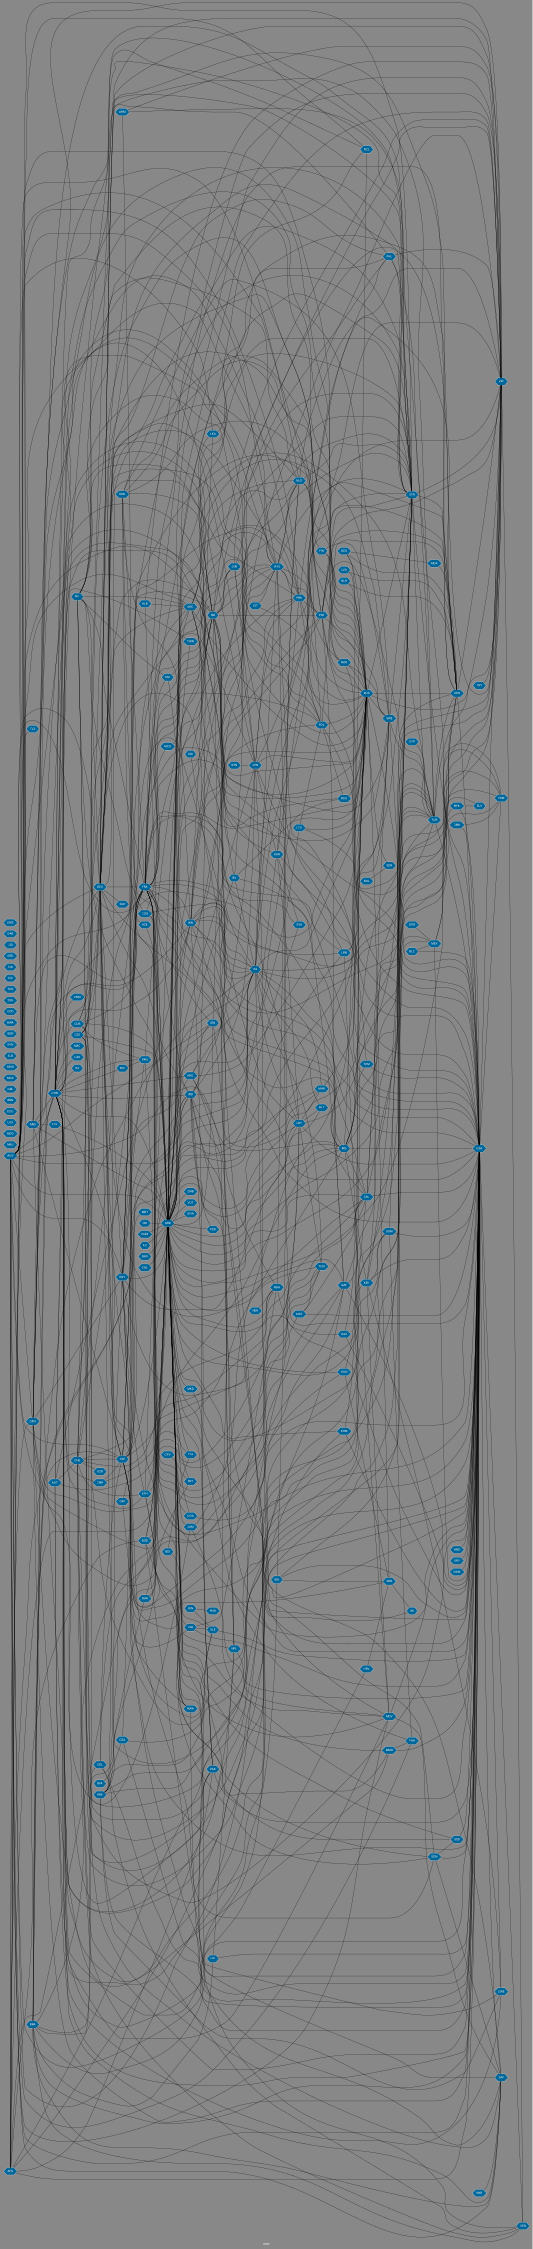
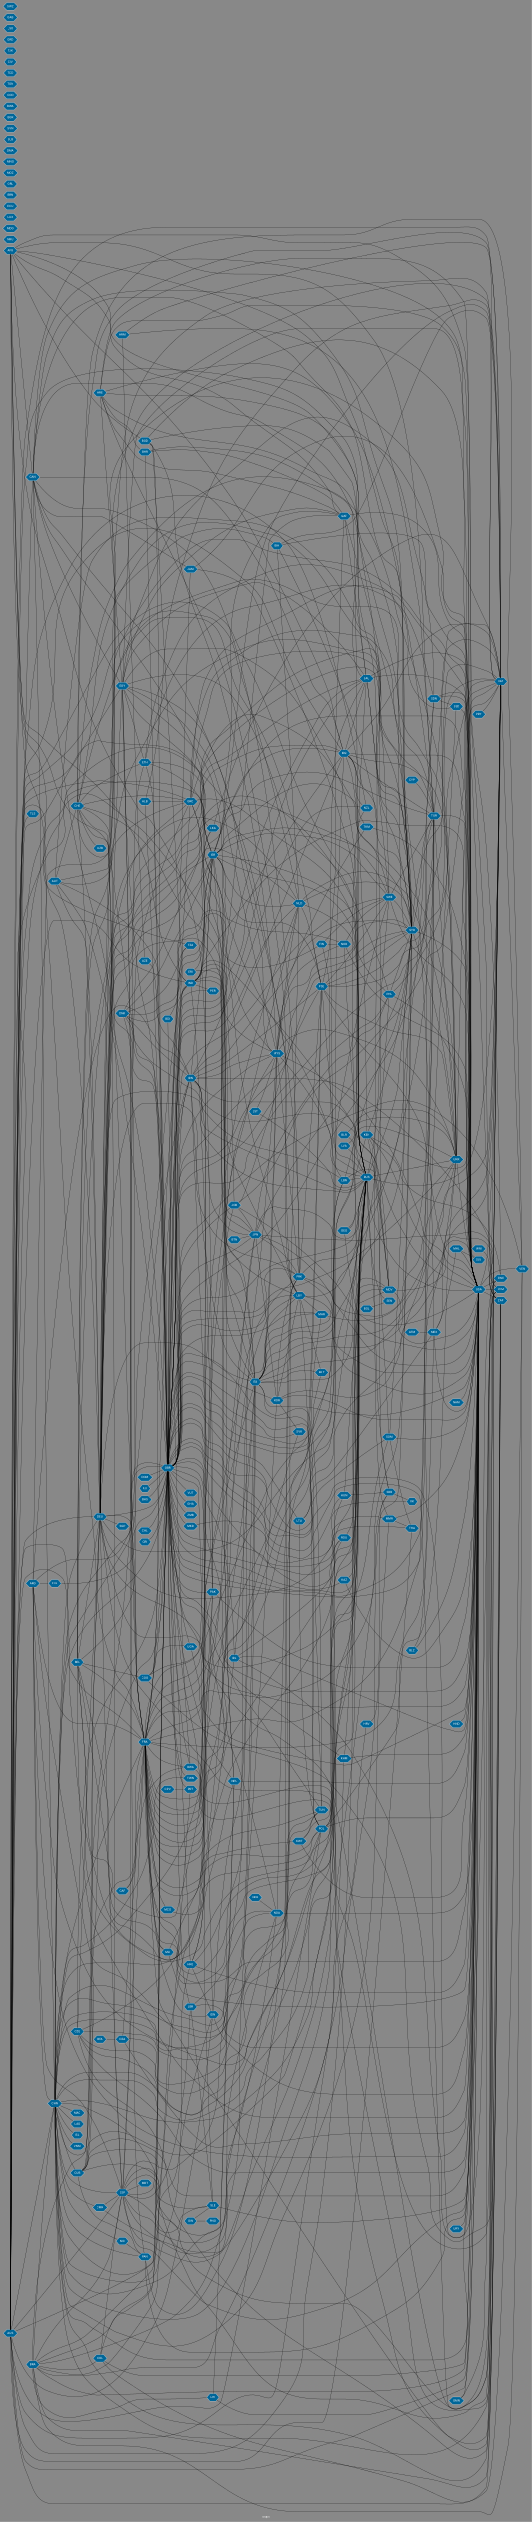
  graph {
    bgcolor="#888888"
    fontcolor=white
    fontname=Inter
    fontsize=12
    label="Graph"
    rankdir=LR
    node [color=white fillcolor="#006699" fontcolor=white fontname=Inter shape=hexagon style=filled]
    edge [arrowhead=open color=black fontcolor=white fontname=Inter fontsize=12 weight=1]
    n1 [label=FRA]
    n2 [label=USA]
    n3 [label=ISR]
    n4 [label=VAT]
    n5 [label=RUS]
    n6 [label=UKR]
    n7 [label=SYR]
    n8 [label=TUR]
    n9 [label=PRK]
    n10 [label=IRN]
    n11 [label=ITA]
    n12 [label=GBR]
    n13 [label=JOR]
    n14 [label=MCO]
    n15 [label=IRQ]
    n16 [label=TUN]
    n17 [label=PSE]
    n18 [label=IND]
    n19 [label=MYS]
    n20 [label=YEM]
    n21 [label=NGA]
    n22 [label=SAU]
    n23 [label=IDN]
    n24 [label=LBY]
    n25 [label=ROU]
    n26 [label=MLI]
    n27 [label=LBN]
    n28 [label=KWT]
    n29 [label=NLD]
    n30 [label=MDV]
    n31 [label=RWA]
    n32 [label=SVK]
    n33 [label=VEN]
    n34 [label=ZAF]
    n35 [label=ZWE]
    n36 [label=PHL]
    n37 [label=SWE]
    n38 [label=NPL]
    n39 [label=QAT]
    n40 [label=SRB]
    n41 [label=SEN]
    n42 [label=PAK]
    n43 [label=SDN]
    n44 [label=MAR]
    n45 [label=MLT]
    n46 [label=SOM]
    n47 [label=GRC]
    n48 [label=HUN]
    n49 [label=JPN]
    n50 [label=POL]
    n51 [label=THA]
    n52 [label=KOR]
    n53 [label=LBR]
    n54 [label=SLE]
    n55 [label=TWN]
    n56 [label=MEX]
    n57 [label=HKG]
    n58 [label=LKA]
    n59 [label=NZL]
    n60 [label=SSD]
    n61 [label=PER]
    n62 [label=ZMB]
    n63 [label=TZA]
    n64 [label=KEN]
    n65 [label=IRL]
    n66 [label=MMR]
    n67 [label=KAZ]
    n68 [label=KHM]
    n69 [label=MKD]
    n70 [label=JAM]
    n71 [label=UGA]
    n72 [label=PRT]
    n73 [label=VUT]
    n74 [label=LTU]
    n75 [label=GHA]
    n76 [label=TKM]
    n77 [label=NOR]
    n78 [label=DEU]
    n79 [label=ESP]
    n80 [label=EGY]
    n81 [label=SGP]
    n82 [label=MRT]
    n83 [label=PAN]
    n84 [label=ETH]
    n85 [label=DNK]
    n86 [label=FIN]
    n87 [label=XK]
    n88 [label=BEL]
    n89 [label=COG]
    n90 [label=ARG]
    n91 [label=CHN]
    n92 [label=FLK]
    n93 [label=CUB]
    n94 [label=MAC]
    n95 [label=LAO]
    n96 [label=NIC]
    n97 [label=ISL]
    n98 [label=CMR]
    n99 [label=VNM]
    n100 [label=SLV]
    n101 [label=MHL]
    n102 [label=AUT]
    n103 [label=BIH]
    n104 [label=CHE]
    n105 [label=UZB]
    n106 [label=AUS]
    n107 [label=CAN]
    n108 [label=TLS]
    n109 [label=AFG]
    n110 [label=BGD]
    n111 [label=NRU]
    n112 [label=CHL]
    n113 [label=COL]
    n114 [label=HND]
    n115 [label=MDG]
    n116 [label=BRA]
    n117 [label=HTI]
    n118 [label=HRV]
    n119 [label=CZE]
    n120 [label=LUX]
    n121 [label=GEO]
-   n122 [label=MDA]
    n123 [label=MWI]
    n124 [label=ECU]
    n125 [label=BRN]
    n126 [label=BDI]
    n127 [label=GTM]
    n128 [label=NER]
    n129 [label=GIN]
    n130 [label=PNG]
    n131 [label=CYP]
    n132 [label=BFA]
    n133 [label=DZA]
    n134 [label=ARE]
    n135 [label=BHR]
    n136 [label=BLR]
    n137 [label=ARM]
    n138 [label=AZE]
    n139 [label=PRY]
    n140 [label=URY]
    n141 [label=CAF]
    n142 [label=GRL]
    n143 [label=ALB]
    n144 [label=CRI]
    n145 [label=DOM]
    n146 [label=FJI]
    n147 [label=EST]
    n148 [label=OMN]
    n149 [label=BOL]
    n150 [label=CPV]
    n151 [label=MOZ]
    n152 [label=MNG]
+   n153 [label=DMA]
    n154 [label=BLZ]
    n155 [label=SLB]
    n156 [label=SVN]
    n157 [label=BHS]
    n158 [label=ERI]
    n159 [label=BGR]
    n160 [label=BWA]
    n161 [label=BTN]
    n162 [label=COD]
    n163 [label=TON]
    n164 [label=NAM]
    n165 [label=TCD]
    n166 [label=LVA]
    n167 [label=CIV]
    n168 [label=TJK]
    n169 [label=GRD]
    n170 [label=LSO]
    n171 [label=GAB]
    n172 [label=SWZ]
    n1 -- n2 [weight=57]
    n1 -- n3 [weight=8]
    n1 -- n4 [weight=5]
    n1 -- n5 [weight=28]
    n1 -- n6 [weight=19]
    n1 -- n7 [weight=15]
    n1 -- n8 [weight=2]
    n1 -- n9 [weight=4]
    n1 -- n10
    n1 -- n11 [weight=9]
    n1 -- n12 [weight=69]
    n1 -- n13 [weight=2]
    n1 -- n14 [weight=3]
    n1 -- n15 [weight=7]
    n1 -- n16 [weight=6]
    n1 -- n17
    n1 -- n18 [weight=8]
    n1 -- n19
    n1 -- n20 [weight=2]
    n1 -- n21
    n1 -- n22 [weight=2]
    n1 -- n23
    n1 -- n24
    n1 -- n25
    n1 -- n26 [weight=6]
    n1 -- n27
    n1 -- n28 [weight=5]
    n1 -- n29 [weight=4]
    n1 -- n30
    n1 -- n31 [weight=5]
    n1 -- n32
    n2 -- n4 [weight=12]
    n2 -- n20 [weight=17]
    n2 -- n33 [weight=6]
    n2 -- n34 [weight=7]
    n2 -- n35
    n3 -- n2 [weight=78]
    n3 -- n4 [weight=15]
    n3 -- n5 [weight=2]
    n3 -- n6
    n3 -- n7 [weight=23]
    n3 -- n8
    n3 -- n13 [weight=3]
    n3 -- n17 [weight=450]
    n3 -- n27 [weight=6]
    n3 -- n29
    n3 -- n36
    n3 -- n37
    n3 -- n38 [weight=4]
    n3 -- n39
    n4 -- n33
    n5 -- n2 [weight=191]
    n5 -- n4 [weight=3]
    n5 -- n6 [weight=664]
    n5 -- n7 [weight=6]
    n5 -- n37 [weight=12]
    n5 -- n40 [weight=2]
    n5 -- n41
    n6 -- n2 [weight=130]
    n6 -- n4 [weight=3]
    n7 -- n2 [weight=97]
    n7 -- n4 [weight=3]
    n7 -- n6 [weight=4]
    n7 -- n8 [weight=42]
    n8 -- n2 [weight=11]
    n8 -- n4 [weight=6]
    n8 -- n6 [weight=2]
    n9 -- n2 [weight=75]
    n9 -- n4
    n9 -- n5 [weight=16]
    n9 -- n17 [weight=2]
    n10 -- n2 [weight=100]
    n10 -- n3 [weight=38]
    n10 -- n5 [weight=6]
    n10 -- n7 [weight=8]
    n10 -- n11
    n10 -- n15 [weight=19]
    n10 -- n17 [weight=4]
    n10 -- n19 [weight=4]
    n10 -- n20 [weight=5]
    n10 -- n22 [weight=2]
    n10 -- n27
    n10 -- n30
    n10 -- n42 [weight=2]
    n11 -- n2 [weight=12]
    n11 -- n4 [weight=19]
    n11 -- n5 [weight=8]
    n11 -- n6
    n11 -- n7 [weight=5]
    n11 -- n8
    n11 -- n16 [weight=2]
    n11 -- n19 [weight=2]
    n11 -- n24 [weight=4]
    n11 -- n37
    n11 -- n43 [weight=6]
    n11 -- n44
    n11 -- n45
    n12 -- n2 [weight=155]
    n12 -- n3 [weight=18]
    n12 -- n4 [weight=4]
    n12 -- n5 [weight=69]
    n12 -- n6 [weight=53]
    n12 -- n7 [weight=62]
    n12 -- n8 [weight=10]
    n12 -- n9 [weight=13]
    n12 -- n10 [weight=37]
    n12 -- n11 [weight=18]
    n12 -- n13
    n12 -- n15 [weight=41]
    n12 -- n16 [weight=27]
    n12 -- n17 [weight=21]
    n12 -- n18 [weight=16]
    n12 -- n19 [weight=31]
    n12 -- n20 [weight=11]
    n12 -- n21 [weight=7]
    n12 -- n22 [weight=5]
    n12 -- n23 [weight=5]
    n12 -- n24 [weight=13]
    n12 -- n25
    n12 -- n27 [weight=2]
    n12 -- n29
    n12 -- n30 [weight=2]
    n12 -- n31 [weight=4]
    n12 -- n32
    n12 -- n33 [weight=6]
    n12 -- n34 [weight=8]
    n12 -- n35
    n12 -- n36 [weight=3]
    n12 -- n37 [weight=2]
    n12 -- n38 [weight=48]
    n12 -- n39 [weight=4]
    n12 -- n42 [weight=20]
    n12 -- n43 [weight=2]
    n12 -- n44 [weight=4]
    n12 -- n45 [weight=3]
    n12 -- n46 [weight=5]
    n12 -- n47 [weight=9]
    n12 -- n48
    n12 -- n49 [weight=6]
    n12 -- n50 [weight=11]
    n12 -- n51 [weight=45]
    n12 -- n52
    n12 -- n53
    n12 -- n54 [weight=13]
    n12 -- n55 [weight=2]
    n12 -- n56
    n12 -- n57 [weight=33]
    n12 -- n58 [weight=3]
    n12 -- n59 [weight=3]
    n12 -- n60
    n12 -- n61
    n12 -- n62 [weight=2]
    n12 -- n63
    n12 -- n64 [weight=14]
    n12 -- n65 [weight=5]
    n12 -- n66 [weight=5]
    n12 -- n67
    n12 -- n68
    n12 -- n69 [weight=3]
    n12 -- n70 [weight=3]
    n12 -- n71
    n12 -- n72 [weight=2]
    n12 -- n73
    n12 -- n74
    n12 -- n75 [weight=2]
    n13 -- n2 [weight=5]
    n13 -- n4 [weight=2]
    n13 -- n7 [weight=3]
    n13 -- n49
    n14 -- n50
    n15 -- n2 [weight=134]
    n15 -- n4 [weight=3]
    n15 -- n6
    n15 -- n7 [weight=33]
    n15 -- n8 [weight=6]
    n15 -- n22 [weight=4]
    n15 -- n59
    n15 -- n64
    n15 -- n76
    n17 -- n2 [weight=25]
    n17 -- n4 [weight=9]
    n17 -- n5
    n17 -- n6
    n17 -- n7 [weight=4]
    n17 -- n8 [weight=3]
    n17 -- n37
    n17 -- n39
    n18 -- n2 [weight=25]
    n18 -- n11
    n18 -- n15 [weight=2]
    n18 -- n19 [weight=13]
    n18 -- n30
    n18 -- n38 [weight=2]
    n18 -- n42 [weight=19]
    n18 -- n49 [weight=2]
    n18 -- n58 [weight=2]
    n18 -- n61
    n19 -- n2 [weight=20]
    n19 -- n5 [weight=22]
    n19 -- n6 [weight=23]
    n19 -- n7 [weight=2]
    n19 -- n9
    n19 -- n29 [weight=3]
    n19 -- n76
    n19 -- n77
    n21 -- n2 [weight=14]
    n21 -- n29
    n22 -- n2 [weight=6]
    n22 -- n7
    n22 -- n20 [weight=21]
    n22 -- n37
    n23 -- n2
    n23 -- n19 [weight=3]
    n24 -- n2 [weight=12]
    n24 -- n8
    n24 -- n16 [weight=4]
    n24 -- n44 [weight=2]
    n24 -- n45
    n25 -- n5
    n26 -- n2
    n26 -- n29 [weight=2]
    n27 -- n5
    n27 -- n7 [weight=11]
    n27 -- n30
    n28 -- n2
    n28 -- n16 [weight=5]
    n28 -- n22
    n29 -- n5 [weight=4]
    n29 -- n6 [weight=4]
    n29 -- n7 [weight=2]
    n29 -- n17
    n30 -- n2 [weight=2]
    n30 -- n34
    n31 -- n34
    n36 -- n2 [weight=2]
    n36 -- n4 [weight=11]
    n36 -- n7 [weight=4]
    n37 -- n2 [weight=2]
    n37 -- n7 [weight=2]
    n37 -- n8
    n38 -- n2 [weight=9]
    n39 -- n2 [weight=4]
    n39 -- n7
    n39 -- n22 [weight=2]
    n40 -- n87
    n42 -- n2 [weight=7]
    n43 -- n2 [weight=6]
    n43 -- n34 [weight=7]
    n43 -- n60 [weight=35]
    n44 -- n8
    n46 -- n2 [weight=11]
    n46 -- n7
    n46 -- n51
    n47 -- n2
    n47 -- n5 [weight=5]
    n47 -- n7 [weight=2]
    n47 -- n8
    n47 -- n11 [weight=6]
    n47 -- n24
    n47 -- n37 [weight=2]
    n48 -- n5 [weight=3]
    n48 -- n40
    n49 -- n2 [weight=25]
    n49 -- n5
    n49 -- n7 [weight=4]
    n49 -- n9 [weight=9]
    n49 -- n34
    n49 -- n36
    n49 -- n52 [weight=3]
    n50 -- n2 [weight=12]
    n50 -- n5 [weight=19]
    n50 -- n6 [weight=12]
    n50 -- n25
    n52 -- n2 [weight=19]
    n52 -- n4 [weight=10]
    n52 -- n9 [weight=39]
    n52 -- n24 [weight=3]
    n52 -- n32
    n53 -- n2 [weight=10]
    n53 -- n21
    n53 -- n54
    n54 -- n2 [weight=5]
    n56 -- n2 [weight=9]
    n56 -- n100
    n56 -- n101
    n57 -- n2 [weight=3]
    n57 -- n5
    n57 -- n23 [weight=3]
    n57 -- n38
    n57 -- n49
    n58 -- n4 [weight=3]
    n60 -- n2 [weight=2]
    n64 -- n2 [weight=6]
    n64 -- n4
    n64 -- n7
    n64 -- n30
    n64 -- n35
    n64 -- n46 [weight=3]
    n65 -- n2 [weight=10]
    n65 -- n4
    n65 -- n5 [weight=2]
    n65 -- n11
    n66 -- n2 [weight=2]
    n66 -- n51 [weight=6]
    n67 -- n2
    n67 -- n5 [weight=2]
    n68 -- n2 [weight=2]
    n68 -- n5
    n69 -- n87 [weight=2]
    n70 -- n2
    n70 -- n5 [weight=2]
    n71 -- n2
    n74 -- n5 [weight=2]
    n74 -- n6
    n74 -- n50
    n76 -- n2
    n77 -- n2
    n77 -- n5 [weight=3]
    n77 -- n37
    n78 -- n1 [weight=27]
    n78 -- n2 [weight=42]
    n78 -- n3
    n78 -- n4 [weight=2]
    n78 -- n5 [weight=42]
    n78 -- n6 [weight=43]
    n78 -- n7
    n78 -- n8 [weight=2]
    n78 -- n9
    n78 -- n11 [weight=6]
    n78 -- n12 [weight=39]
    n78 -- n15 [weight=4]
    n78 -- n20
    n78 -- n22
    n78 -- n29
    n78 -- n36 [weight=2]
    n78 -- n46
    n78 -- n47 [weight=15]
    n78 -- n48
    n78 -- n49 [weight=2]
    n78 -- n50
    n78 -- n79 [weight=3]
    n78 -- n80
    n78 -- n81
    n79 -- n1 [weight=7]
    n79 -- n2 [weight=5]
    n79 -- n7
    n79 -- n11 [weight=4]
    n79 -- n12 [weight=26]
    n79 -- n16 [weight=2]
    n79 -- n21
    n79 -- n40
    n79 -- n44 [weight=4]
    n79 -- n47 [weight=3]
    n79 -- n53
    n79 -- n54
    n79 -- n82
    n80 -- n1
    n80 -- n2 [weight=8]
    n80 -- n3 [weight=6]
    n80 -- n5 [weight=4]
    n80 -- n11
    n80 -- n12 [weight=14]
    n80 -- n17 [weight=8]
    n80 -- n19
    n80 -- n22
    n80 -- n24 [weight=9]
    n80 -- n39
    n80 -- n43
    n80 -- n83
    n80 -- n84
    n83 -- n2
    n83 -- n9
    n84 -- n3 [weight=4]
    n84 -- n12
    n84 -- n24
    n84 -- n43 [weight=2]
    n84 -- n60
    n85 -- n1
    n85 -- n3
    n85 -- n5 [weight=2]
    n85 -- n10 [weight=2]
    n85 -- n12 [weight=8]
    n85 -- n18 [weight=3]
    n85 -- n37
    n85 -- n77
    n85 -- n86
    n86 -- n5
    n86 -- n37
    n86 -- n77
    n88 -- n1 [weight=9]
    n88 -- n2 [weight=2]
    n88 -- n3 [weight=4]
    n88 -- n5 [weight=2]
    n88 -- n7 [weight=5]
    n88 -- n12 [weight=5]
    n88 -- n26
    n88 -- n29
    n88 -- n42
    n88 -- n47 [weight=6]
    n88 -- n50
    n88 -- n78
    n88 -- n89
    n89 -- n4
    n89 -- n11
    n89 -- n12 [weight=4]
    n89 -- n71
    n90 -- n1 [weight=9]
    n90 -- n2
    n90 -- n4 [weight=2]
    n90 -- n5 [weight=2]
    n90 -- n10 [weight=2]
    n90 -- n12 [weight=18]
    n90 -- n50 [weight=3]
    n90 -- n79
    n90 -- n91 [weight=2]
    n90 -- n92 [weight=6]
    n91 -- n1 [weight=18]
    n91 -- n2 [weight=65]
    n91 -- n3
    n91 -- n4 [weight=4]
    n91 -- n5 [weight=19]
    n91 -- n9 [weight=11]
    n91 -- n10 [weight=2]
    n91 -- n11 [weight=2]
    n91 -- n12 [weight=30]
    n91 -- n18 [weight=5]
    n91 -- n19 [weight=12]
    n91 -- n30
    n91 -- n34
    n91 -- n35
    n91 -- n36 [weight=6]
    n91 -- n38 [weight=3]
    n91 -- n42
    n91 -- n49 [weight=19]
    n91 -- n52
    n91 -- n55 [weight=3]
    n91 -- n57 [weight=38]
    n91 -- n59
    n91 -- n66
    n91 -- n78 [weight=3]
    n91 -- n79 [weight=3]
    n91 -- n83
    n91 -- n84
    n91 -- n93
    n91 -- n94 [weight=2]
    n91 -- n95 [weight=2]
    n91 -- n96
    n91 -- n97
    n91 -- n98 [weight=2]
    n91 -- n99 [weight=2]
    n92 -- n12 [weight=4]
    n93 -- n1
    n93 -- n2 [weight=73]
    n93 -- n4 [weight=3]
    n93 -- n5 [weight=3]
    n93 -- n12 [weight=2]
    n93 -- n54
    n93 -- n78
    n93 -- n83 [weight=3]
    n96 -- n83 [weight=2]
    n98 -- n21 [weight=3]
    n98 -- n79
    n101 -- n2
    n101 -- n100 [weight=2]
    n102 -- n2 [weight=7]
    n102 -- n7
    n102 -- n10 [weight=4]
    n102 -- n12 [weight=4]
    n102 -- n78
    n102 -- n103 [weight=2]
    n102 -- n104
    n103 -- n2 [weight=2]
    n103 -- n4 [weight=2]
    n103 -- n29
    n103 -- n40 [weight=4]
    n104 -- n1 [weight=8]
    n104 -- n2 [weight=6]
    n104 -- n4 [weight=6]
    n104 -- n5 [weight=4]
    n104 -- n6 [weight=4]
    n104 -- n7 [weight=7]
    n104 -- n11 [weight=5]
    n104 -- n12 [weight=2]
    n104 -- n33
    n104 -- n47
    n104 -- n78
    n104 -- n79
    n104 -- n84 [weight=6]
    n104 -- n105
    n106 -- n1 [weight=2]
    n106 -- n2 [weight=8]
    n106 -- n4 [weight=4]
    n106 -- n5 [weight=7]
    n106 -- n7
    n106 -- n9 [weight=2]
    n106 -- n12 [weight=37]
    n106 -- n15 [weight=6]
    n106 -- n18 [weight=5]
    n106 -- n19 [weight=15]
    n106 -- n23 [weight=17]
    n106 -- n29
    n106 -- n30
    n106 -- n34 [weight=3]
    n106 -- n47 [weight=2]
    n106 -- n49
    n106 -- n50
    n106 -- n51 [weight=7]
    n106 -- n58 [weight=3]
    n106 -- n59 [weight=3]
    n106 -- n63
    n106 -- n65 [weight=3]
    n106 -- n68
    n106 -- n78
    n106 -- n79
    n106 -- n80 [weight=2]
    n106 -- n91 [weight=7]
    n106 -- n107
    n106 -- n108 [weight=2]
    n107 -- n2 [weight=7]
    n107 -- n3 [weight=2]
    n107 -- n5 [weight=3]
    n107 -- n7 [weight=5]
    n107 -- n9
    n107 -- n12 [weight=7]
    n107 -- n15 [weight=2]
    n107 -- n19
    n107 -- n56 [weight=2]
    n107 -- n70 [weight=3]
    n107 -- n80
    n107 -- n91
    n109 -- n1
    n109 -- n2 [weight=41]
    n109 -- n7
    n109 -- n8 [weight=2]
    n109 -- n12 [weight=29]
    n109 -- n15
    n109 -- n18
    n109 -- n37
    n109 -- n39
    n109 -- n42 [weight=6]
    n109 -- n78
    n109 -- n107
    n109 -- n110
    n110 -- n2 [weight=3]
    n110 -- n12 [weight=6]
    n110 -- n18
    n110 -- n19
    n110 -- n66
    n112 -- n12
    n113 -- n2 [weight=3]
    n113 -- n12
    n113 -- n33 [weight=2]
    n113 -- n79
    n114 -- n2
    n116 -- n2
    n116 -- n11 [weight=2]
    n116 -- n12 [weight=6]
    n116 -- n23
    n116 -- n33 [weight=3]
    n116 -- n34 [weight=2]
    n116 -- n72
    n116 -- n78 [weight=2]
    n116 -- n79
    n116 -- n91
    n116 -- n113 [weight=2]
    n116 -- n117
    n116 -- n118 [weight=2]
    n117 -- n2
    n117 -- n38
    n118 -- n40 [weight=3]
    n119 -- n2
    n119 -- n5
    n119 -- n12 [weight=2]
    n119 -- n17 [weight=3]
    n119 -- n34
    n119 -- n42
    n119 -- n50
    n119 -- n78 [weight=2]
    n121 -- n2 [weight=2]
    n121 -- n5
    n121 -- n6 [weight=3]
-   n121 -- n122
-   n122 -- n6 [weight=2]
    n123 -- n34
    n126 -- n31
    n126 -- n63
    n127 -- n56
    n128 -- n21
    n129 -- n54
    n129 -- n130 [weight=7]
    n131 -- n8
    n132 -- n133
    n133 -- n1
    n133 -- n2
    n133 -- n16
    n134 -- n2 [weight=7]
    n134 -- n7
    n134 -- n8
    n134 -- n22 [weight=2]
    n134 -- n24
    n134 -- n35
    n134 -- n39
    n134 -- n80 [weight=2]
    n134 -- n135
    n135 -- n12 [weight=5]
    n135 -- n22
    n135 -- n39
    n136 -- n5 [weight=5]
    n136 -- n6 [weight=17]
    n137 -- n4
    n137 -- n8 [weight=6]
    n137 -- n138
    n138 -- n12
    n139 -- n4
    n140 -- n2
    n141 -- n1 [weight=2]
    n141 -- n31 [weight=2]
    n143 -- n4 [weight=4]
    n143 -- n12
    n143 -- n47
    n144 -- n12 [weight=2]
    n145 -- n12 [weight=2]
    n146 -- n12
    n147 -- n5 [weight=2]
    n147 -- n19
    n148 -- n2
    n148 -- n20
    n149 -- n41
    n150 -- n72
    n154 -- n2
    n154 -- n56
    n157 -- n12
    n158 -- n3
    n158 -- n24
    n161 -- n49
    n164 -- n2 [weight=2]
    n166 -- n5 [weight=2]
    n166 -- n6
  }
